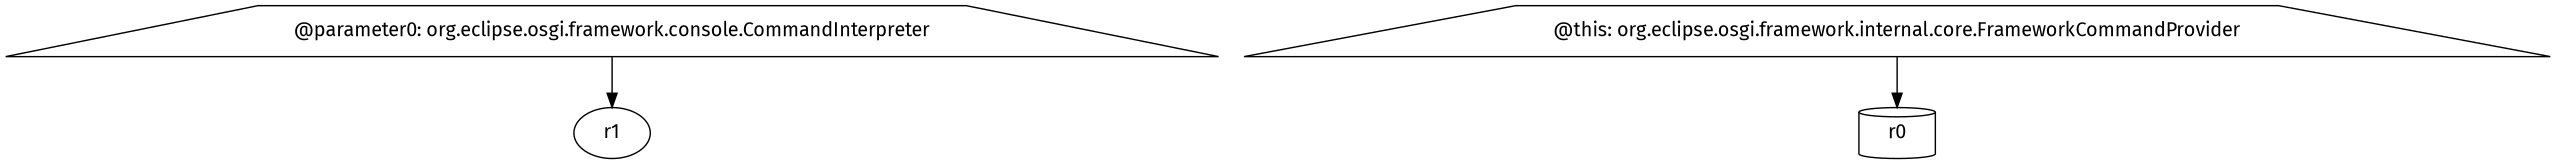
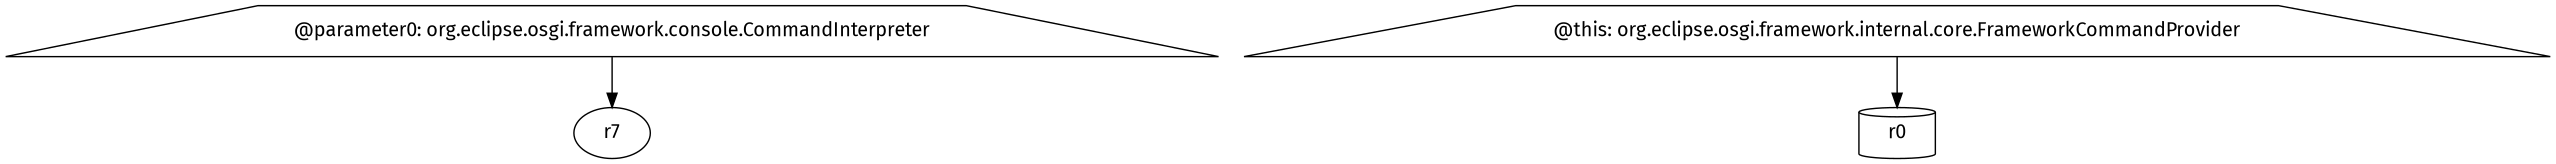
  digraph {
    fontname="Fira Sans"
    node [shape=trapezium fontname="Fira Sans"]
    edge [fontname="Fira Sans"]
    n1 [label="@parameter0: org.eclipse.osgi.framework.console.CommandInterpreter"]
-   n2 [label=r1 shape=ellipse]
+   n2 [label=r7 shape=ellipse]
    n3 [label="@this: org.eclipse.osgi.framework.internal.core.FrameworkCommandProvider"]
    n4 [label=r0 shape=cylinder]
    n1 -> n2
    n3 -> n4
  }
